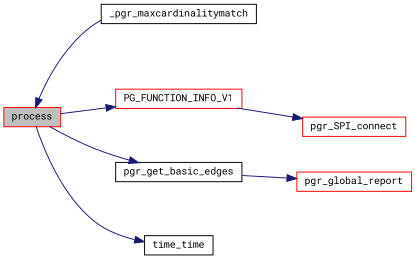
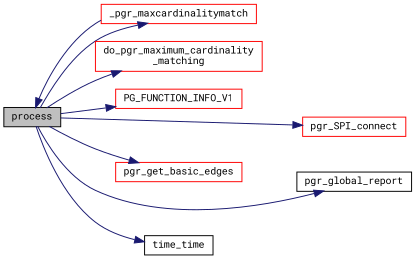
  digraph {
    fontname="Roboto Mono"
    rankdir=LR
    node [color=black fillcolor=white fontname="Roboto Mono" fontsize=10 shape=record style=filled]
    edge [color=midnightblue fontname="Roboto Mono" fontsize=10 labelfontname=Helvetica labelfontsize=10 style=solid]
-   n1 [color=red fillcolor=grey75 fontcolor=black height=0.2 label=process width=0.4]
-   n2 [height=0.2 label=_pgr_maxcardinalitymatch width=0.4]
+   n1 [fillcolor=grey75 fontcolor=black height=0.2 label=process width=0.4]
+   n2 [color=red height=0.2 label=_pgr_maxcardinalitymatch width=0.4]
+   n3 [color=red height=0.2 label="do_pgr_maximum_cardinality\l_matching" width=0.4]
    n4 [color=red height=0.2 label=PG_FUNCTION_INFO_V1 width=0.4]
-   n5 [height=0.2 label=pgr_get_basic_edges width=0.4]
-   n6 [color=red height=0.2 label=pgr_global_report width=0.4]
+   n5 [color=red height=0.2 label=pgr_get_basic_edges width=0.4]
+   n6 [height=0.2 label=pgr_global_report width=0.4]
    n7 [color=red height=0.2 label=pgr_SPI_connect width=0.4]
    n8 [height=0.2 label=time_time width=0.4]
+   n1 -> n2
+   n1 -> n3
    n1 -> n4
    n1 -> n5
-   n5 -> n6
-   n4 -> n7
+   n1 -> n6
+   n1 -> n7
    n1 -> n8
    n2 -> n1
  }
